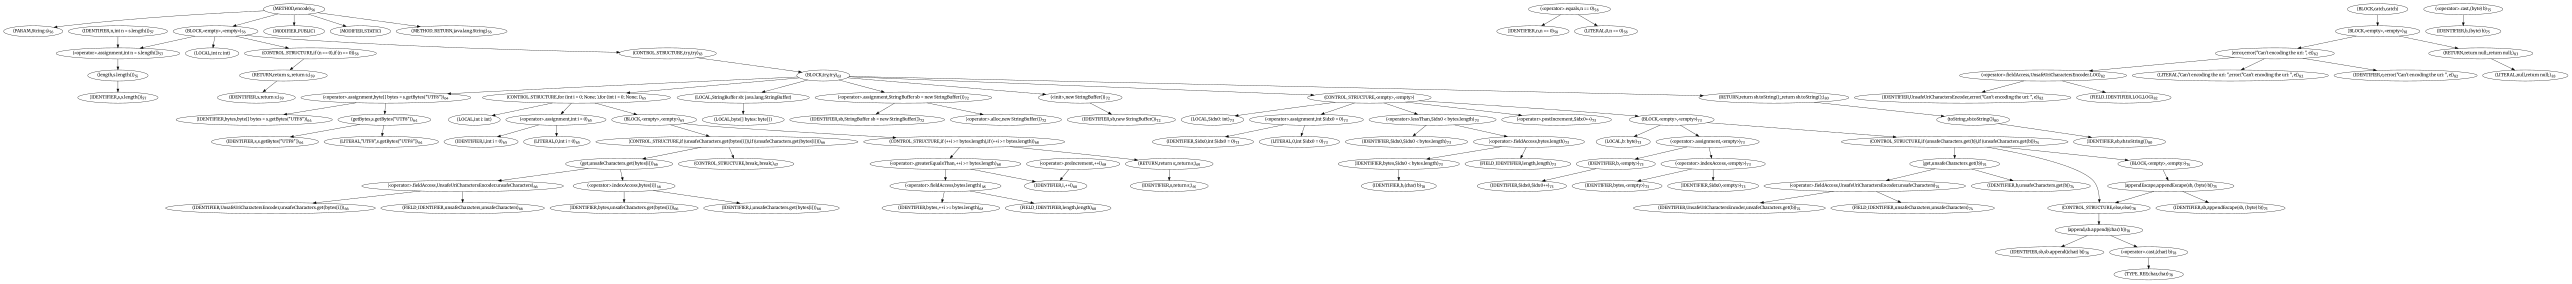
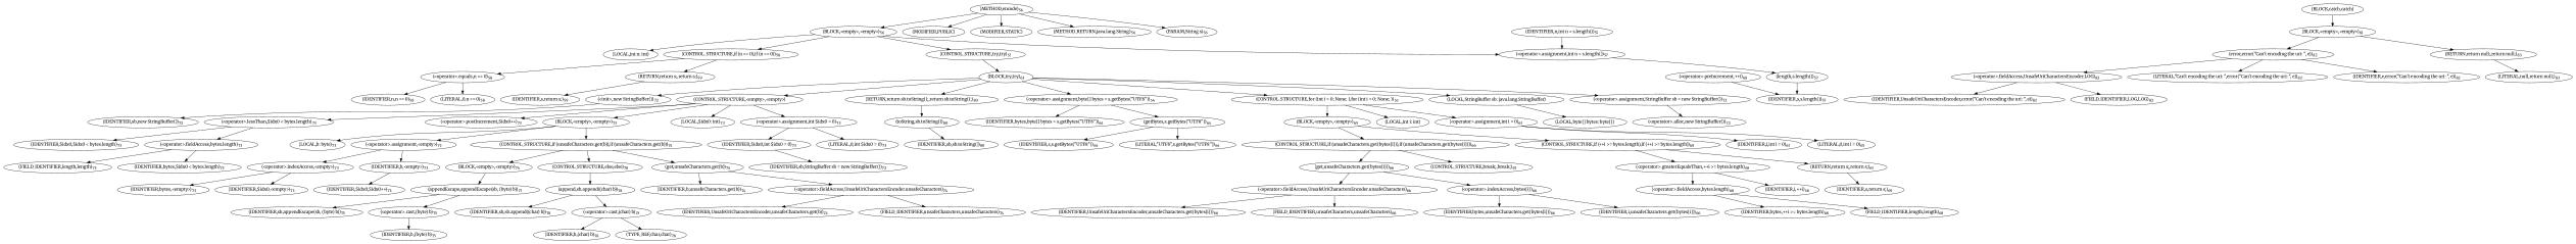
  digraph {
    fontname=Merriweather
    node [fontname=Merriweather]
    edge [fontname=Merriweather]
    n1 [label=<(METHOD,encode)<SUB>56</SUB>>]
    n2 [label=<(PARAM,String s)<SUB>56</SUB>>]
    n3 [label=<(BLOCK,&lt;empty&gt;,&lt;empty&gt;)<SUB>56</SUB>>]
    n4 [label=<(MODIFIER,PUBLIC)>]
    n5 [label=<(MODIFIER,STATIC)>]
    n6 [label=<(METHOD_RETURN,java.lang.String)<SUB>56</SUB>>]
    n7 [label=<(LOCAL,int n: int)>]
    n8 [label=<(&lt;operator&gt;.assignment,int n = s.length())<SUB>57</SUB>>]
    n9 [label=<(CONTROL_STRUCTURE,if (n == 0),if (n == 0))<SUB>58</SUB>>]
    n10 [label=<(CONTROL_STRUCTURE,try,try)<SUB>63</SUB>>]
    n11 [label=<(length,s.length())<SUB>57</SUB>>]
    n12 [label=<(&lt;operator&gt;.equals,n == 0)<SUB>58</SUB>>]
    n13 [label=<(RETURN,return s;,return s;)<SUB>59</SUB>>]
    n14 [label=<(BLOCK,try,try)<SUB>63</SUB>>]
    n15 [label=<(IDENTIFIER,n,int n = s.length())<SUB>57</SUB>>]
    n16 [label=<(IDENTIFIER,s,s.length())<SUB>57</SUB>>]
    n17 [label=<(IDENTIFIER,n,n == 0)<SUB>58</SUB>>]
    n18 [label=<(LITERAL,0,n == 0)<SUB>58</SUB>>]
    n19 [label=<(IDENTIFIER,s,return s;)<SUB>59</SUB>>]
    n20 [label=<(&lt;operator&gt;.assignment,byte[] bytes = s.getBytes(&quot;UTF8&quot;))<SUB>64</SUB>>]
    n21 [label=<(CONTROL_STRUCTURE,for (int i = 0; None; ),for (int i = 0; None; ))<SUB>65</SUB>>]
    n22 [label=<(LOCAL,StringBuffer sb: java.lang.StringBuffer)>]
    n23 [label=<(&lt;operator&gt;.assignment,StringBuffer sb = new StringBuffer())<SUB>72</SUB>>]
    n24 [label=<(&lt;init&gt;,new StringBuffer())<SUB>72</SUB>>]
    n25 [label=<(CONTROL_STRUCTURE,&lt;empty&gt;,&lt;empty&gt;)>]
    n26 [label=<(RETURN,return sb.toString();,return sb.toString();)<SUB>80</SUB>>]
    n27 [label=<(BLOCK,catch,catch)>]
    n28 [label=<(BLOCK,&lt;empty&gt;,&lt;empty&gt;)<SUB>81</SUB>>]
    n29 [label=<(LOCAL,byte[] bytes: byte[])>]
    n30 [label=<(IDENTIFIER,bytes,byte[] bytes = s.getBytes(&quot;UTF8&quot;))<SUB>64</SUB>>]
    n31 [label=<(getBytes,s.getBytes(&quot;UTF8&quot;))<SUB>64</SUB>>]
    n32 [label=<(LOCAL,int i: int)>]
    n33 [label=<(&lt;operator&gt;.assignment,int i = 0)<SUB>65</SUB>>]
    n34 [label=<(BLOCK,&lt;empty&gt;,&lt;empty&gt;)<SUB>65</SUB>>]
    n35 [label=<(IDENTIFIER,sb,StringBuffer sb = new StringBuffer())<SUB>72</SUB>>]
    n36 [label=<(&lt;operator&gt;.alloc,new StringBuffer())<SUB>72</SUB>>]
    n37 [label=<(IDENTIFIER,sb,new StringBuffer())<SUB>72</SUB>>]
    n38 [label=<(LOCAL,$idx0: int)<SUB>73</SUB>>]
    n39 [label=<(&lt;operator&gt;.assignment,int $idx0 = 0)<SUB>73</SUB>>]
    n40 [label=<(&lt;operator&gt;.lessThan,$idx0 &lt; bytes.length)<SUB>73</SUB>>]
    n41 [label=<(&lt;operator&gt;.postIncrement,$idx0++)<SUB>73</SUB>>]
    n42 [label=<(BLOCK,&lt;empty&gt;,&lt;empty&gt;)<SUB>73</SUB>>]
    n43 [label=<(toString,sb.toString())<SUB>80</SUB>>]
    n44 [label=<(IDENTIFIER,s,s.getBytes(&quot;UTF8&quot;))<SUB>64</SUB>>]
    n45 [label=<(LITERAL,&quot;UTF8&quot;,s.getBytes(&quot;UTF8&quot;))<SUB>64</SUB>>]
    n46 [label=<(IDENTIFIER,i,int i = 0)<SUB>65</SUB>>]
    n47 [label=<(LITERAL,0,int i = 0)<SUB>65</SUB>>]
    n48 [label=<(CONTROL_STRUCTURE,if (unsafeCharacters.get(bytes[i])),if (unsafeCharacters.get(bytes[i])))<SUB>66</SUB>>]
    n49 [label=<(CONTROL_STRUCTURE,if (++i &gt;= bytes.length),if (++i &gt;= bytes.length))<SUB>68</SUB>>]
    n50 [label=<(get,unsafeCharacters.get(bytes[i]))<SUB>66</SUB>>]
    n51 [label=<(CONTROL_STRUCTURE,break;,break;)<SUB>67</SUB>>]
    n52 [label=<(&lt;operator&gt;.greaterEqualsThan,++i &gt;= bytes.length)<SUB>68</SUB>>]
    n53 [label=<(RETURN,return s;,return s;)<SUB>69</SUB>>]
    n54 [label=<(&lt;operator&gt;.fieldAccess,UnsafeUriCharactersEncoder.unsafeCharacters)<SUB>66</SUB>>]
    n55 [label=<(&lt;operator&gt;.indexAccess,bytes[i])<SUB>66</SUB>>]
    n56 [label=<(IDENTIFIER,UnsafeUriCharactersEncoder,unsafeCharacters.get(bytes[i]))<SUB>66</SUB>>]
    n57 [label=<(FIELD_IDENTIFIER,unsafeCharacters,unsafeCharacters)<SUB>66</SUB>>]
    n58 [label=<(IDENTIFIER,bytes,unsafeCharacters.get(bytes[i]))<SUB>66</SUB>>]
    n59 [label=<(IDENTIFIER,i,unsafeCharacters.get(bytes[i]))<SUB>66</SUB>>]
    n60 [label=<(&lt;operator&gt;.fieldAccess,bytes.length)<SUB>68</SUB>>]
    n61 [label=<(IDENTIFIER,i,++i)<SUB>68</SUB>>]
    n62 [label=<(IDENTIFIER,s,return s;)<SUB>69</SUB>>]
    n63 [label=<(&lt;operator&gt;.preIncrement,++i)<SUB>68</SUB>>]
    n64 [label=<(IDENTIFIER,bytes,++i &gt;= bytes.length)<SUB>68</SUB>>]
    n65 [label=<(FIELD_IDENTIFIER,length,length)<SUB>68</SUB>>]
    n66 [label=<(IDENTIFIER,$idx0,int $idx0 = 0)<SUB>73</SUB>>]
    n67 [label=<(LITERAL,0,int $idx0 = 0)<SUB>73</SUB>>]
    n68 [label=<(IDENTIFIER,$idx0,$idx0 &lt; bytes.length)<SUB>73</SUB>>]
    n69 [label=<(&lt;operator&gt;.fieldAccess,bytes.length)<SUB>73</SUB>>]
    n70 [label=<(LOCAL,b: byte)<SUB>73</SUB>>]
    n71 [label=<(&lt;operator&gt;.assignment,&lt;empty&gt;)<SUB>73</SUB>>]
    n72 [label=<(CONTROL_STRUCTURE,if (unsafeCharacters.get(b)),if (unsafeCharacters.get(b)))<SUB>74</SUB>>]
    n73 [label=<(IDENTIFIER,bytes,$idx0 &lt; bytes.length)<SUB>73</SUB>>]
    n74 [label=<(FIELD_IDENTIFIER,length,length)<SUB>73</SUB>>]
    n75 [label=<(IDENTIFIER,$idx0,$idx0++)<SUB>73</SUB>>]
    n76 [label=<(IDENTIFIER,b,&lt;empty&gt;)<SUB>73</SUB>>]
    n77 [label=<(&lt;operator&gt;.indexAccess,&lt;empty&gt;)<SUB>73</SUB>>]
    n78 [label=<(get,unsafeCharacters.get(b))<SUB>74</SUB>>]
    n79 [label=<(BLOCK,&lt;empty&gt;,&lt;empty&gt;)<SUB>74</SUB>>]
    n80 [label=<(CONTROL_STRUCTURE,else,else)<SUB>78</SUB>>]
    n81 [label=<(IDENTIFIER,bytes,&lt;empty&gt;)<SUB>73</SUB>>]
    n82 [label=<(IDENTIFIER,$idx0,&lt;empty&gt;)<SUB>73</SUB>>]
    n83 [label=<(&lt;operator&gt;.fieldAccess,UnsafeUriCharactersEncoder.unsafeCharacters)<SUB>74</SUB>>]
    n84 [label=<(IDENTIFIER,b,unsafeCharacters.get(b))<SUB>74</SUB>>]
    n85 [label=<(appendEscape,appendEscape(sb, (byte) b))<SUB>75</SUB>>]
    n86 [label=<(append,sb.append((char) b))<SUB>78</SUB>>]
    n87 [label=<(IDENTIFIER,UnsafeUriCharactersEncoder,unsafeCharacters.get(b))<SUB>74</SUB>>]
    n88 [label=<(FIELD_IDENTIFIER,unsafeCharacters,unsafeCharacters)<SUB>74</SUB>>]
    n89 [label=<(IDENTIFIER,sb,appendEscape(sb, (byte) b))<SUB>75</SUB>>]
    n90 [label=<(&lt;operator&gt;.cast,(byte) b)<SUB>75</SUB>>]
    n91 [label=<(IDENTIFIER,b,(byte) b)<SUB>75</SUB>>]
    n92 [label=<(IDENTIFIER,sb,sb.append((char) b))<SUB>78</SUB>>]
    n93 [label=<(&lt;operator&gt;.cast,(char) b)<SUB>78</SUB>>]
    n94 [label=<(TYPE_REF,char,char)<SUB>78</SUB>>]
    n95 [label=<(IDENTIFIER,b,(char) b)<SUB>78</SUB>>]
    n96 [label=<(IDENTIFIER,sb,sb.toString())<SUB>80</SUB>>]
    n97 [label=<(error,error(&quot;Can't encoding the uri: &quot;, e))<SUB>82</SUB>>]
    n98 [label=<(RETURN,return null;,return null;)<SUB>83</SUB>>]
    n99 [label=<(&lt;operator&gt;.fieldAccess,UnsafeUriCharactersEncoder.LOG)<SUB>82</SUB>>]
    n100 [label=<(LITERAL,&quot;Can't encoding the uri: &quot;,error(&quot;Can't encoding the uri: &quot;, e))<SUB>82</SUB>>]
    n101 [label=<(IDENTIFIER,e,error(&quot;Can't encoding the uri: &quot;, e))<SUB>82</SUB>>]
    n102 [label=<(LITERAL,null,return null;)<SUB>83</SUB>>]
    n103 [label=<(IDENTIFIER,UnsafeUriCharactersEncoder,error(&quot;Can't encoding the uri: &quot;, e))<SUB>82</SUB>>]
    n104 [label=<(FIELD_IDENTIFIER,LOG,LOG)<SUB>82</SUB>>]
    n1 -> n2
    n1 -> n3
    n1 -> n4
    n1 -> n5
    n1 -> n6
    n3 -> n7
    n3 -> n8
    n3 -> n9
    n3 -> n10
    n8 -> n11
+   n9 -> n12
    n9 -> n13
    n10 -> n14
    n11 -> n16
    n12 -> n17
    n12 -> n18
    n13 -> n19
    n14 -> n20
    n14 -> n21
    n14 -> n22
    n14 -> n23
    n14 -> n24
    n14 -> n25
    n14 -> n26
    n15 -> n8
    n20 -> n30
    n20 -> n31
    n21 -> n32
    n21 -> n33
    n21 -> n34
    n22 -> n29
-   n23 -> n35
+   n66 -> n35
    n23 -> n36
    n24 -> n37
    n25 -> n38
    n25 -> n39
    n25 -> n40
    n25 -> n41
    n25 -> n42
    n26 -> n43
    n27 -> n28
    n28 -> n97
    n28 -> n98
    n31 -> n44
    n31 -> n45
    n33 -> n46
    n33 -> n47
    n34 -> n48
    n34 -> n49
    n39 -> n66
    n39 -> n67
    n40 -> n68
    n40 -> n69
    n42 -> n70
    n42 -> n71
    n42 -> n72
    n43 -> n96
    n48 -> n50
    n48 -> n51
    n49 -> n52
    n49 -> n53
    n50 -> n54
    n50 -> n55
    n52 -> n60
    n52 -> n61
    n53 -> n62
    n54 -> n56
    n54 -> n57
    n55 -> n58
    n55 -> n59
    n60 -> n64
    n60 -> n65
-   n63 -> n61
+   n63 -> n16
    n69 -> n73
    n69 -> n74
    n71 -> n76
    n71 -> n77
    n72 -> n78
    n72 -> n79
    n72 -> n80
    n76 -> n75
    n77 -> n81
    n77 -> n82
    n78 -> n83
    n78 -> n84
    n79 -> n85
    n80 -> n86
    n83 -> n87
    n83 -> n88
    n85 -> n89
-   n85 -> n80
+   n85 -> n90
    n86 -> n92
    n86 -> n93
    n90 -> n91
    n93 -> n94
-   n73 -> n95
+   n93 -> n95
    n97 -> n99
    n97 -> n100
    n97 -> n101
    n98 -> n102
    n99 -> n103
    n99 -> n104
  }
